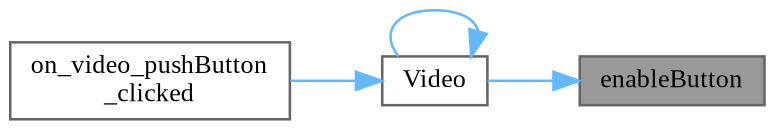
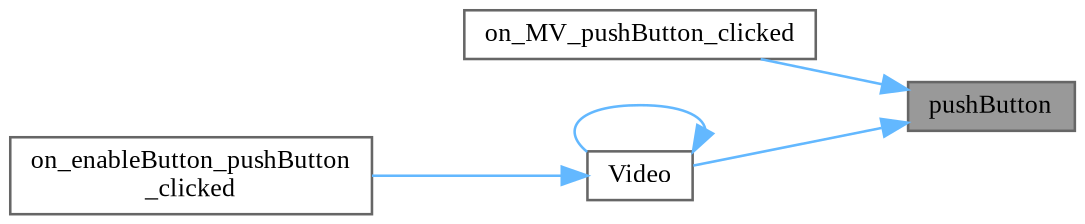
  digraph {
    fontname="Liberation Serif"
    rankdir=RL
    node [color=grey40 fillcolor=white fontname="Liberation Serif" fontsize=10 shape=box style=filled]
    edge [color=steelblue1 dir=back fontname="Liberation Serif" fontsize=10 labelfontname=Helvetica labelfontsize=10 style=solid]
-   n1 [color=gray40 fillcolor=grey60 fontcolor=black height=0.2 label=enableButton width=0.4]
+   n1 [color=gray40 fillcolor=grey60 fontcolor=black height=0.2 label=pushButton width=0.4]
+   n2 [height=0.2 label=on_MV_pushButton_clicked width=0.4]
    n3 [height=0.2 label=Video width=0.4]
-   n4 [height=0.2 label="on_video_pushButton\l_clicked" width=0.4]
+   n4 [height=0.2 label="on_enableButton_pushButton\l_clicked" width=0.4]
+   n1 -> n2
    n1 -> n3
    n3 -> n3
    n3 -> n4
  }
